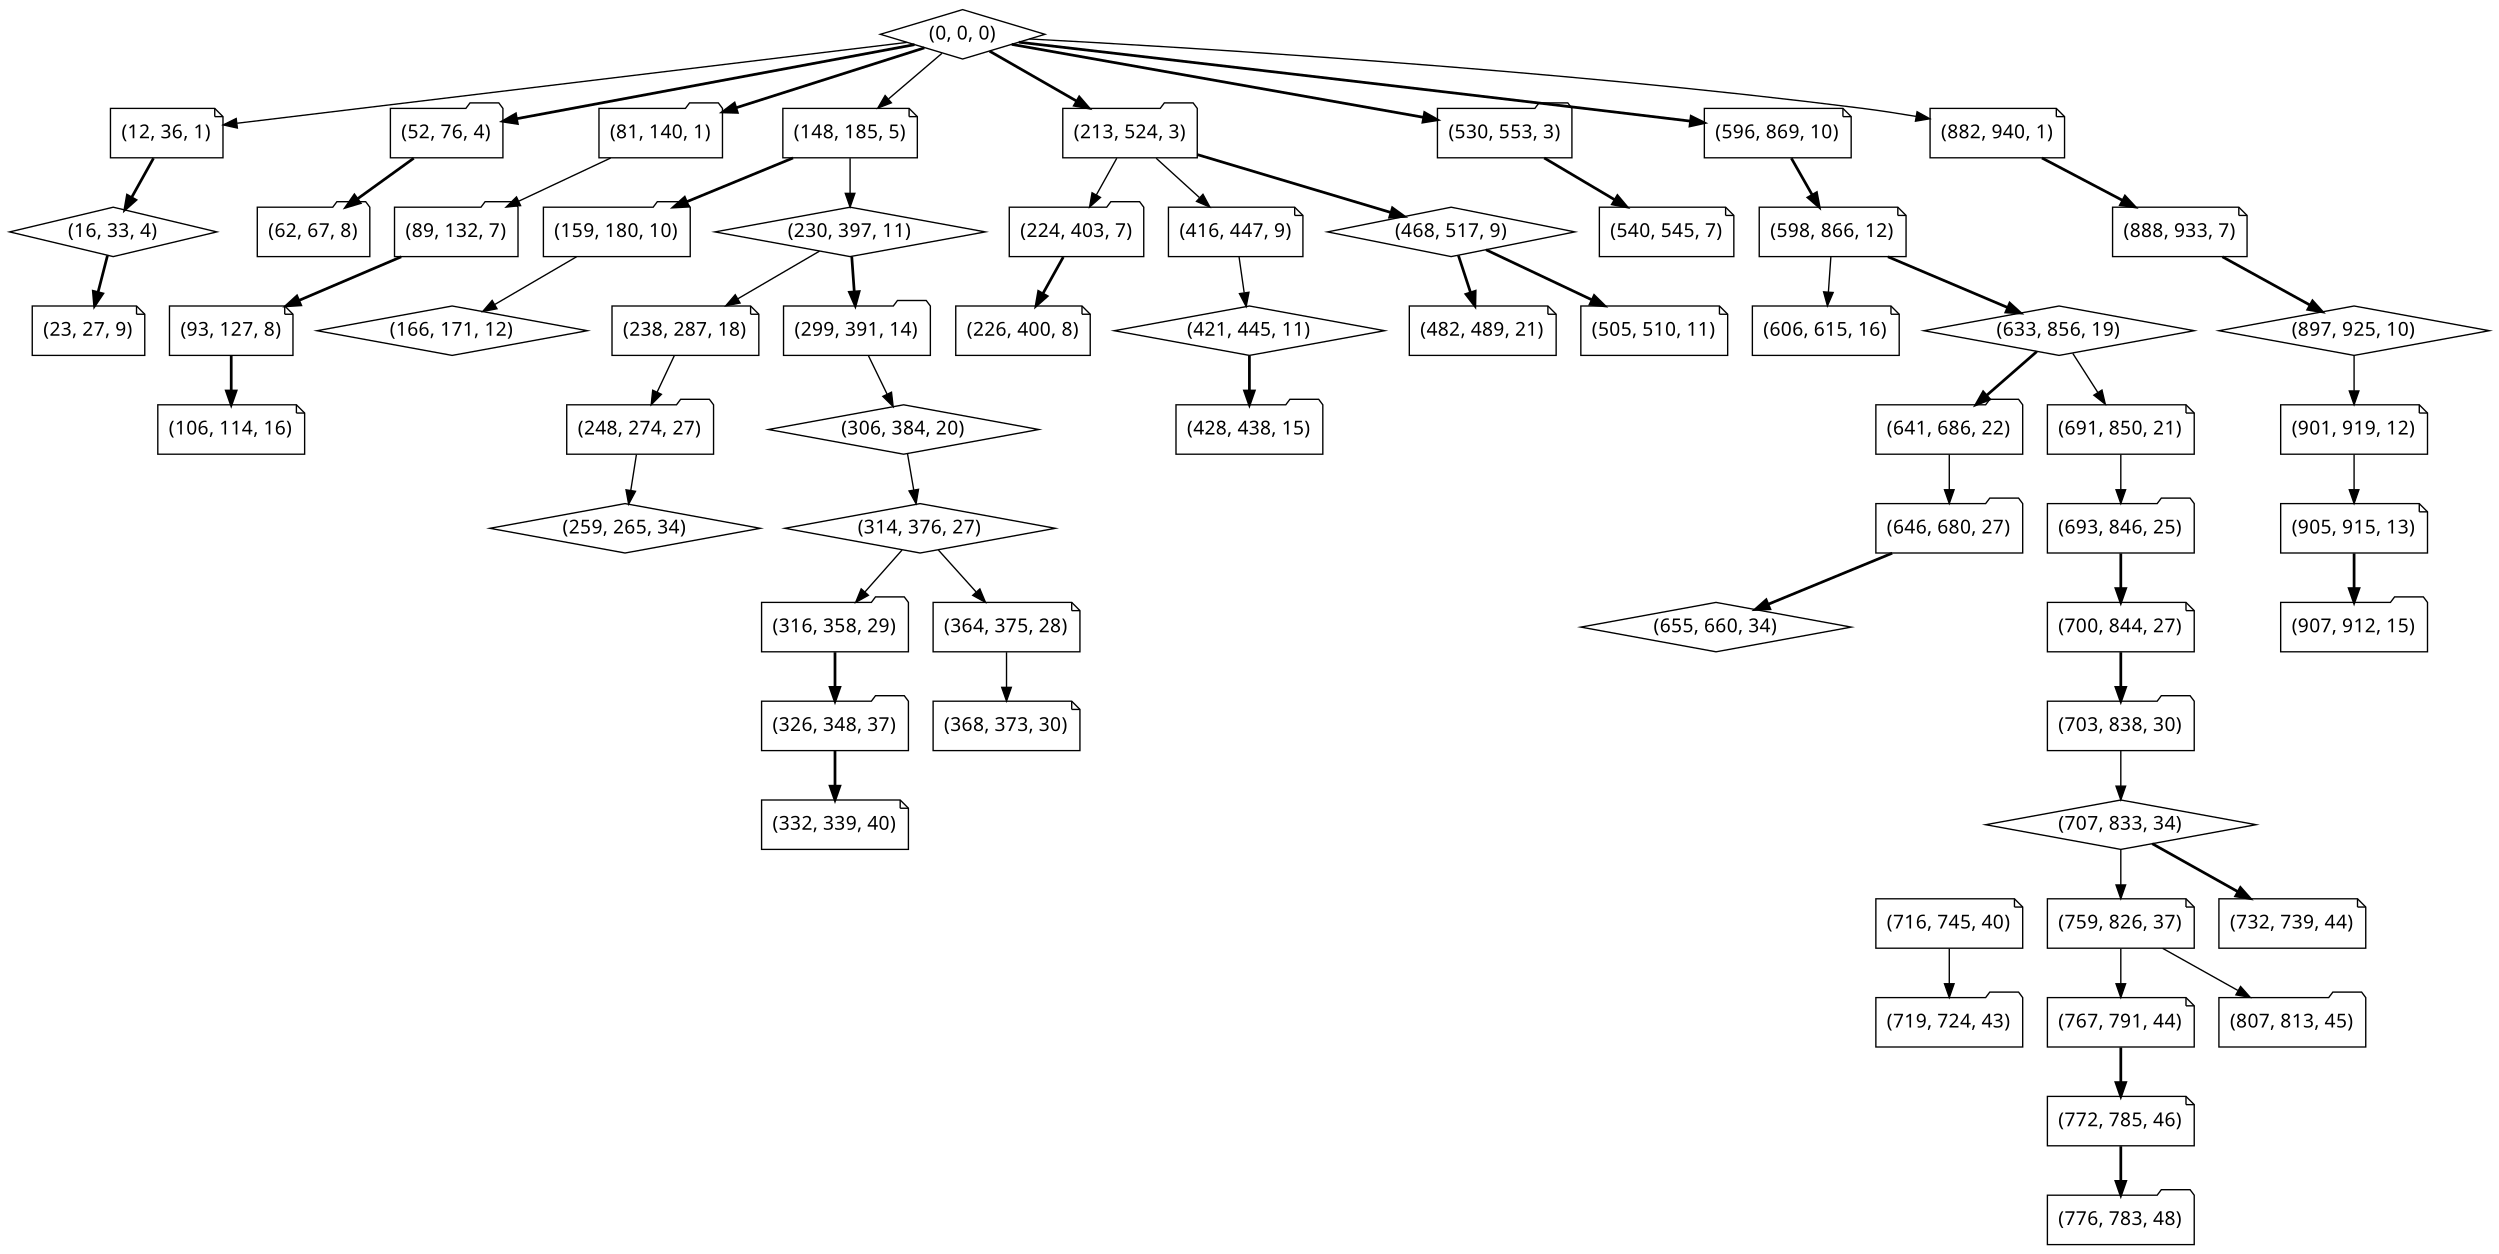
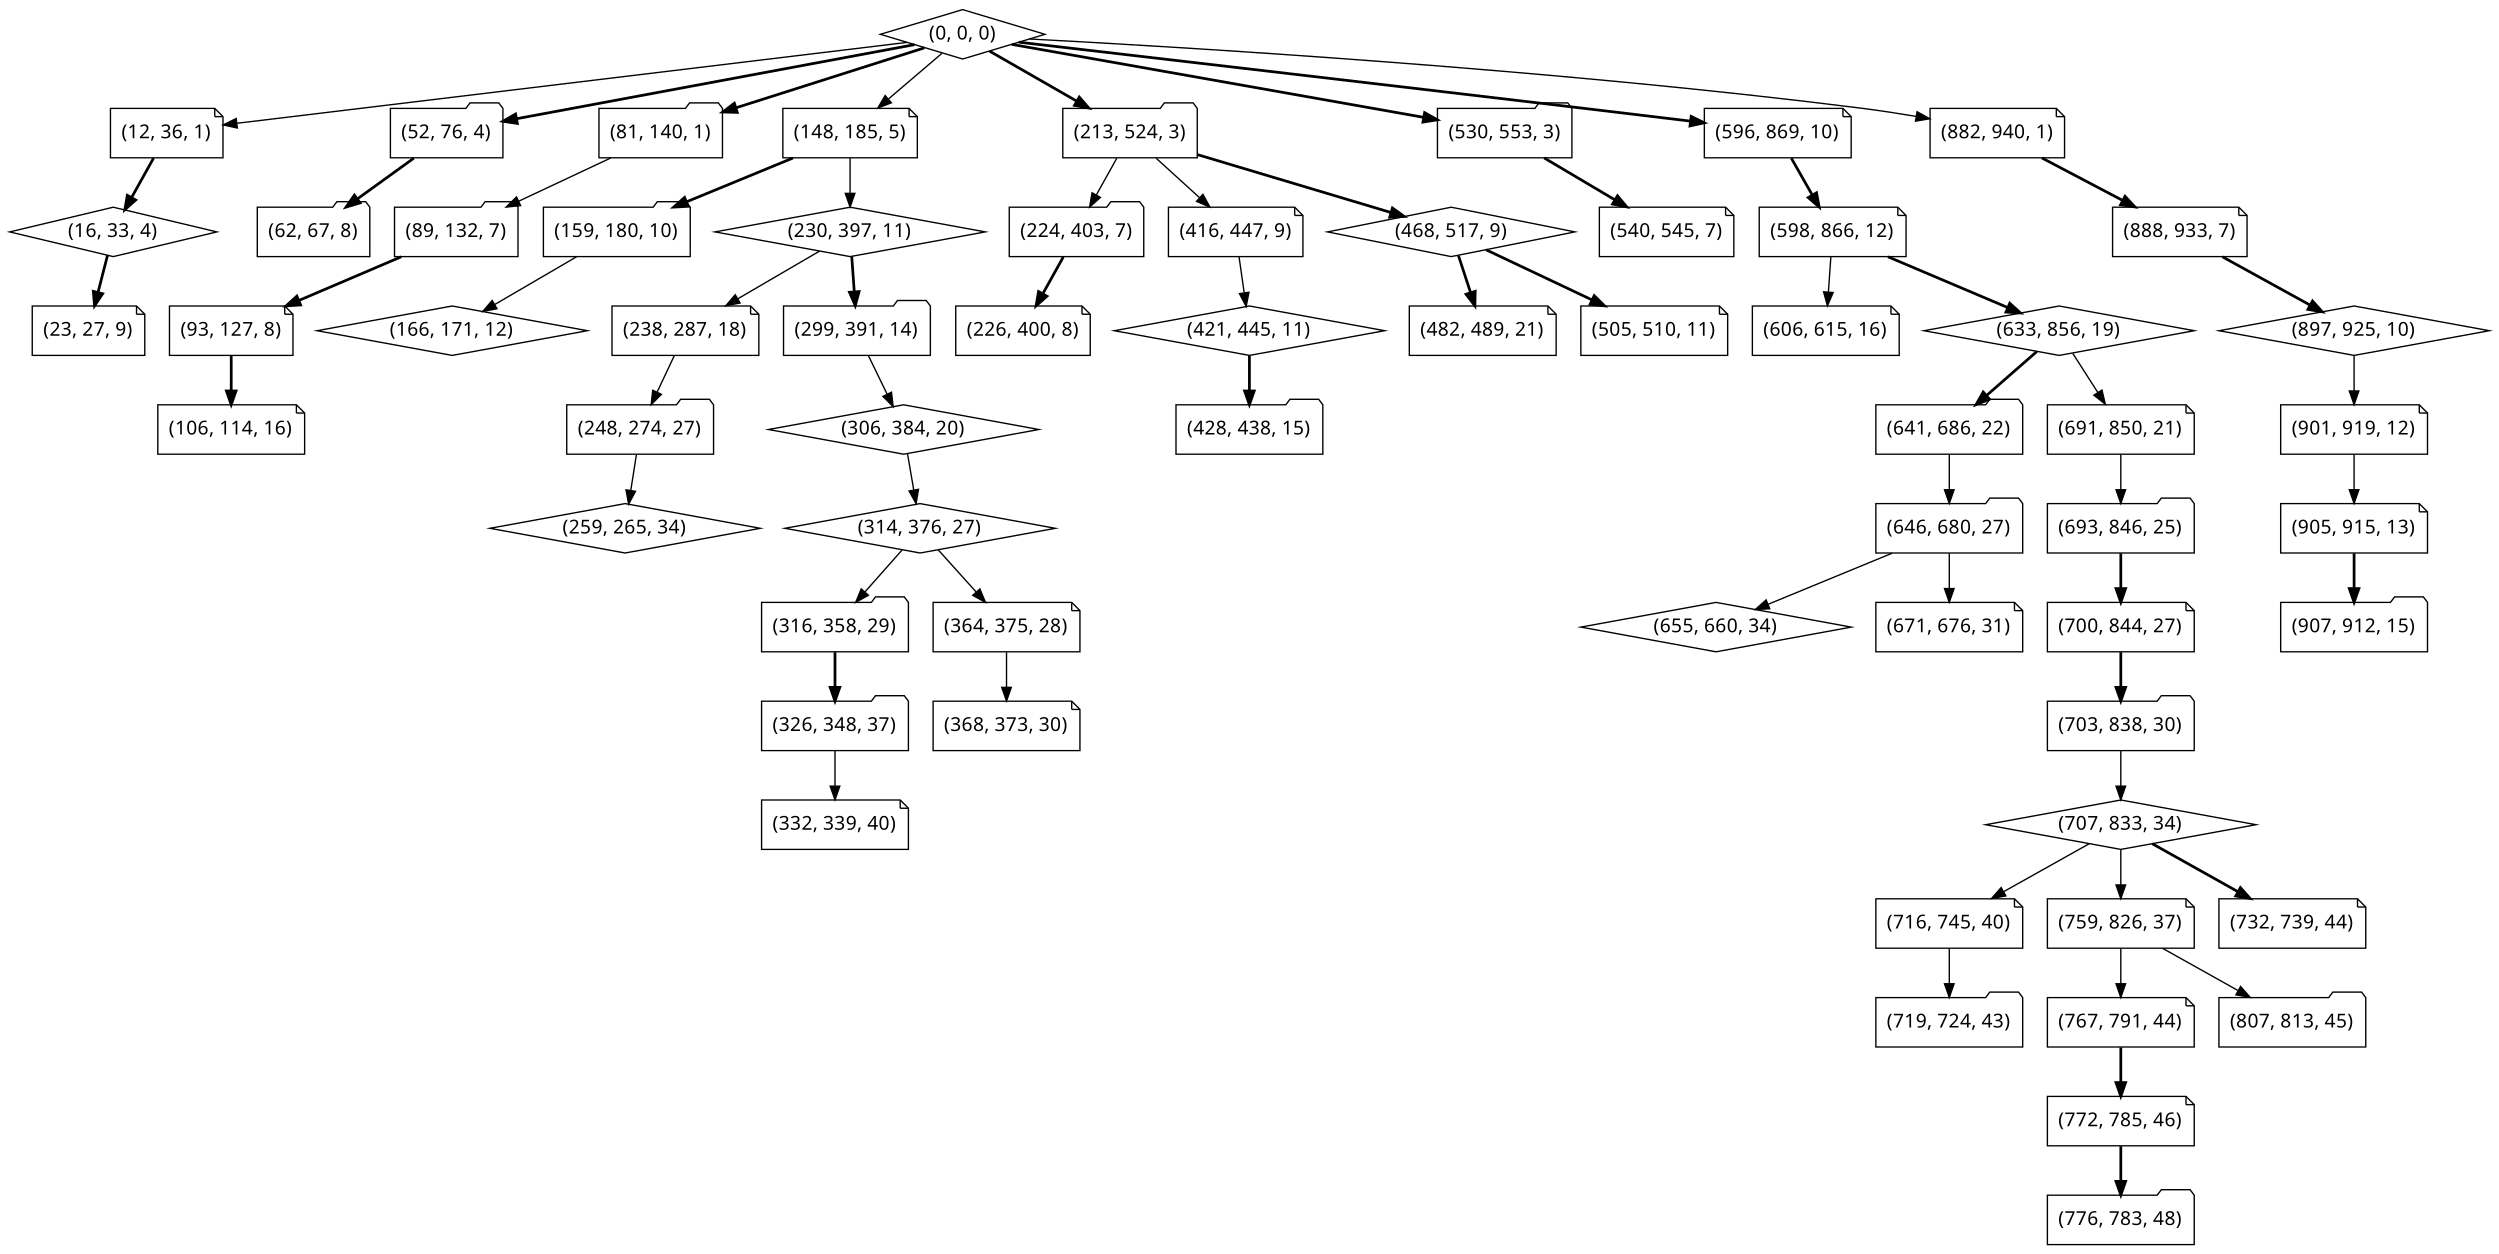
  digraph {
    fontname="Noto Sans"
    node [fontname="Noto Sans" shape=note]
    edge [fontname="Noto Sans" style=solid]
    "(0, 0, 0)" [shape=diamond]
    "(12, 36, 1)"
    "(52, 76, 4)" [shape=folder]
    "(81, 140, 1)" [shape=folder]
    "(148, 185, 5)"
    "(213, 524, 3)" [shape=folder]
    "(530, 553, 3)" [shape=folder]
    "(596, 869, 10)"
    "(882, 940, 1)"
    "(16, 33, 4)" [shape=diamond]
    "(62, 67, 8)" [shape=folder]
    "(89, 132, 7)" [shape=folder]
    "(159, 180, 10)" [shape=folder]
    "(230, 397, 11)" [shape=diamond]
    "(224, 403, 7)" [shape=folder]
    "(416, 447, 9)"
    "(468, 517, 9)" [shape=diamond]
    "(540, 545, 7)"
    "(598, 866, 12)"
    "(888, 933, 7)"
    "(23, 27, 9)"
    "(93, 127, 8)"
    "(106, 114, 16)"
    "(166, 171, 12)" [shape=diamond]
    "(226, 400, 8)"
    "(421, 445, 11)" [shape=diamond]
    "(482, 489, 21)"
    "(505, 510, 11)"
    "(238, 287, 18)"
    "(299, 391, 14)" [shape=folder]
    "(248, 274, 27)" [shape=folder]
    n32 [label="(306, 384, 20)" shape=diamond]
    "(259, 265, 34)" [shape=diamond]
    "(314, 376, 27)" [shape=diamond]
    "(316, 358, 29)" [shape=folder]
    "(364, 375, 28)"
    "(326, 348, 37)" [shape=folder]
    "(368, 373, 30)"
    "(332, 339, 40)"
    "(428, 438, 15)" [shape=folder]
    "(606, 615, 16)"
    "(633, 856, 19)" [shape=diamond]
    "(641, 686, 22)" [shape=folder]
    "(691, 850, 21)"
    "(646, 680, 27)" [shape=folder]
    n46 [label="(693, 846, 25)" shape=folder]
    "(655, 660, 34)" [shape=diamond]
+   "(671, 676, 31)"
    "(700, 844, 27)"
    "(703, 838, 30)" [shape=folder]
    "(707, 833, 34)" [shape=diamond]
    "(716, 745, 40)"
    "(759, 826, 37)"
    "(732, 739, 44)"
    "(719, 724, 43)" [shape=folder]
    "(767, 791, 44)"
    "(807, 813, 45)" [shape=folder]
    "(772, 785, 46)"
    "(776, 783, 48)" [shape=folder]
    "(897, 925, 10)" [shape=diamond]
    "(901, 919, 12)"
    "(905, 915, 13)"
    "(907, 912, 15)" [shape=folder]
    "(0, 0, 0)" -> "(12, 36, 1)"
    "(0, 0, 0)" -> "(52, 76, 4)" [style=bold]
    "(0, 0, 0)" -> "(81, 140, 1)" [style=bold]
    "(0, 0, 0)" -> "(148, 185, 5)"
    "(0, 0, 0)" -> "(213, 524, 3)" [style=bold]
    "(0, 0, 0)" -> "(530, 553, 3)" [style=bold]
    "(0, 0, 0)" -> "(596, 869, 10)" [style=bold]
    "(0, 0, 0)" -> "(882, 940, 1)"
    "(12, 36, 1)" -> "(16, 33, 4)" [style=bold]
    "(52, 76, 4)" -> "(62, 67, 8)" [style=bold]
    "(81, 140, 1)" -> "(89, 132, 7)"
    "(148, 185, 5)" -> "(159, 180, 10)" [style=bold]
    "(148, 185, 5)" -> "(230, 397, 11)"
    "(213, 524, 3)" -> "(224, 403, 7)"
    "(213, 524, 3)" -> "(416, 447, 9)"
    "(213, 524, 3)" -> "(468, 517, 9)" [style=bold]
    "(530, 553, 3)" -> "(540, 545, 7)" [style=bold]
    "(596, 869, 10)" -> "(598, 866, 12)" [style=bold]
    "(882, 940, 1)" -> "(888, 933, 7)" [style=bold]
    "(16, 33, 4)" -> "(23, 27, 9)" [style=bold]
    "(89, 132, 7)" -> "(93, 127, 8)" [style=bold]
    "(159, 180, 10)" -> "(166, 171, 12)"
    "(230, 397, 11)" -> "(238, 287, 18)"
    "(230, 397, 11)" -> "(299, 391, 14)" [style=bold]
    "(224, 403, 7)" -> "(226, 400, 8)" [style=bold]
    "(416, 447, 9)" -> "(421, 445, 11)"
    "(468, 517, 9)" -> "(482, 489, 21)" [style=bold]
    "(468, 517, 9)" -> "(505, 510, 11)" [style=bold]
    "(598, 866, 12)" -> "(606, 615, 16)"
    "(598, 866, 12)" -> "(633, 856, 19)" [style=bold]
    "(888, 933, 7)" -> "(897, 925, 10)" [style=bold]
    "(93, 127, 8)" -> "(106, 114, 16)" [style=bold]
    "(421, 445, 11)" -> "(428, 438, 15)" [style=bold]
    "(238, 287, 18)" -> "(248, 274, 27)"
    "(299, 391, 14)" -> n32
    "(248, 274, 27)" -> "(259, 265, 34)"
    n32 -> "(314, 376, 27)"
    "(314, 376, 27)" -> "(316, 358, 29)"
    "(314, 376, 27)" -> "(364, 375, 28)"
    "(316, 358, 29)" -> "(326, 348, 37)" [style=bold]
    "(364, 375, 28)" -> "(368, 373, 30)"
-   "(326, 348, 37)" -> "(332, 339, 40)" [style=bold]
+   "(326, 348, 37)" -> "(332, 339, 40)"
    "(633, 856, 19)" -> "(641, 686, 22)" [style=bold]
    "(633, 856, 19)" -> "(691, 850, 21)"
    "(641, 686, 22)" -> "(646, 680, 27)"
    "(691, 850, 21)" -> n46
-   "(646, 680, 27)" -> "(655, 660, 34)" [style=bold]
+   "(646, 680, 27)" -> "(655, 660, 34)"
+   "(646, 680, 27)" -> "(671, 676, 31)"
    n46 -> "(700, 844, 27)" [style=bold]
    "(700, 844, 27)" -> "(703, 838, 30)" [style=bold]
    "(703, 838, 30)" -> "(707, 833, 34)"
+   "(707, 833, 34)" -> "(716, 745, 40)"
    "(707, 833, 34)" -> "(759, 826, 37)"
    "(707, 833, 34)" -> "(732, 739, 44)" [style=bold]
    "(716, 745, 40)" -> "(719, 724, 43)"
    "(759, 826, 37)" -> "(767, 791, 44)"
    "(759, 826, 37)" -> "(807, 813, 45)"
    "(767, 791, 44)" -> "(772, 785, 46)" [style=bold]
    "(772, 785, 46)" -> "(776, 783, 48)" [style=bold]
    "(897, 925, 10)" -> "(901, 919, 12)"
    "(901, 919, 12)" -> "(905, 915, 13)"
    "(905, 915, 13)" -> "(907, 912, 15)" [style=bold]
  }
